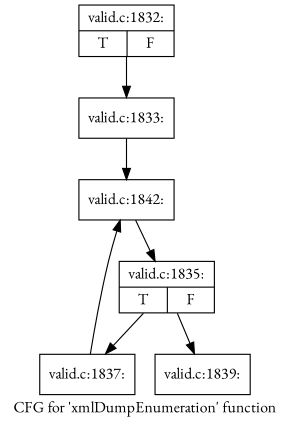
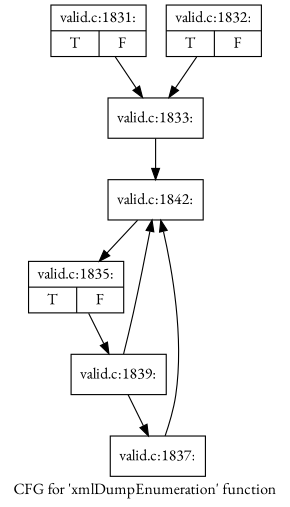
  digraph {
    fontname="EB Garamond"
    label="CFG for 'xmlDumpEnumeration' function"
    node [fontname="EB Garamond" shape=record]
    edge [fontname="EB Garamond"]
+   n1 [label="{valid.c:1831:|{<s0>T|<s1>F}}"]
    n2 [label="{valid.c:1833:}"]
    n3 [label="{valid.c:1842:}"]
    n4 [label="{valid.c:1832:|{<s0>T|<s1>F}}"]
    n5 [label="{valid.c:1835:|{<s0>T|<s1>F}}"]
    n6 [label="{valid.c:1837:}"]
    n7 [label="{valid.c:1839:}"]
+   n1 -> n2
    n2 -> n3
    n3 -> n5
    n4 -> n2
-   n5 -> n6
+   n7 -> n6
    n5 -> n7
    n6 -> n3
+   n7 -> n3
  }
